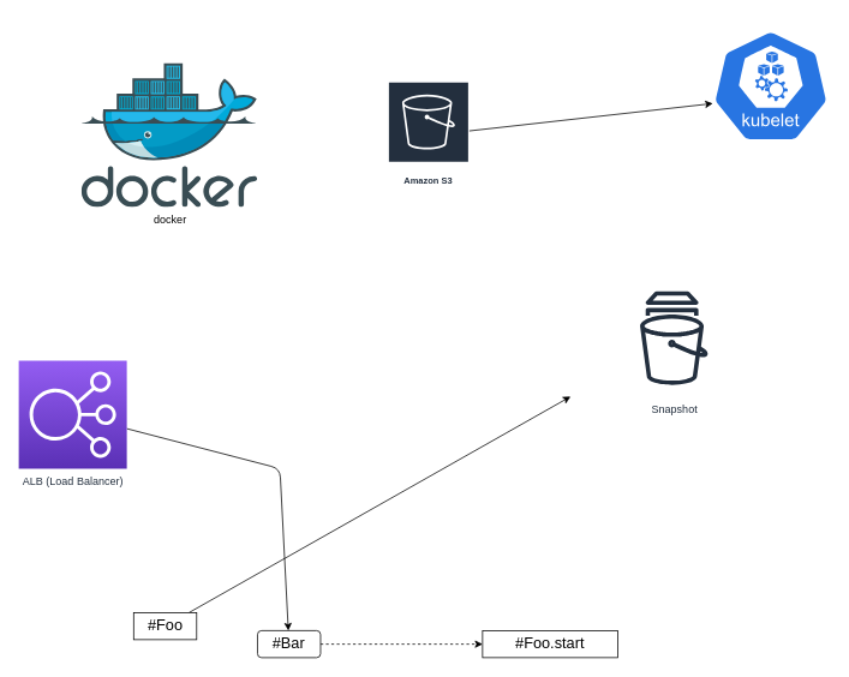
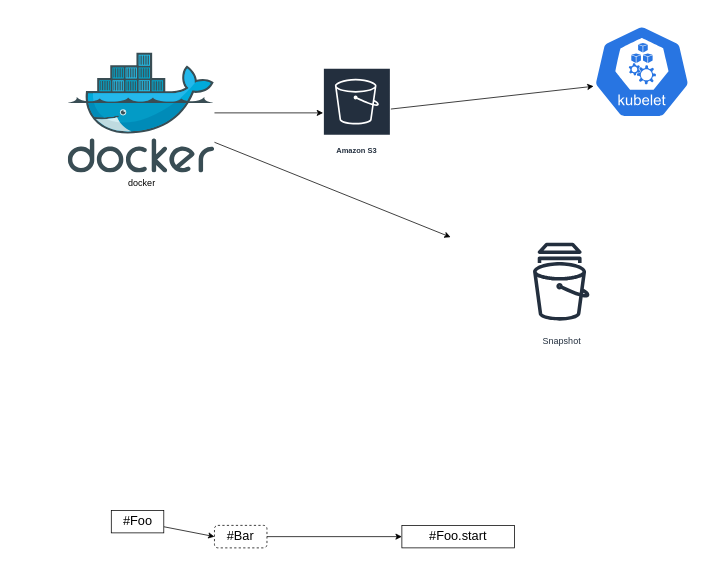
  <mxCell id="0" />
  <mxCell id="1" parent="0" />
+ <mxCell id="2" style="edgeStyle=none;html=1;" parent="1" source="4" target="6" edge="1"><mxGeometry relative="1" as="geometry" /></mxCell>
+ <mxCell id="3" style="edgeStyle=none;html=1;" edge="1" parent="1" source="4" target="7"><mxGeometry relative="1" as="geometry" /></mxCell>
  <mxCell id="4" value="docker" style="sketch=0;aspect=fixed;html=1;points=[];align=center;image;fontSize=12;image=img/lib/mscae/Docker.svg;" parent="1" vertex="1"><mxGeometry x="90" y="70" width="195.12" height="160" as="geometry" /></mxCell>
  <mxCell id="5" style="edgeStyle=none;html=1;entryX=0.005;entryY=0.63;entryDx=0;entryDy=0;entryPerimeter=0;" edge="1" parent="1" source="6" target="8"><mxGeometry relative="1" as="geometry" /></mxCell>
  <mxCell id="6" value="Amazon S3" style="sketch=0;outlineConnect=0;fontColor=#232F3E;gradientColor=none;strokeColor=#ffffff;fillColor=#232F3E;dashed=0;verticalLabelPosition=middle;verticalAlign=bottom;align=center;html=1;whiteSpace=wrap;fontSize=10;fontStyle=1;spacing=3;shape=mxgraph.aws4.productIcon;prIcon=mxgraph.aws4.s3;" vertex="1" parent="1"><mxGeometry x="430" y="90" width="90" height="120" as="geometry" /></mxCell>
  <mxCell id="7" value="Snapshot" style="sketch=0;outlineConnect=0;fontColor=#232F3E;gradientColor=none;strokeColor=#232F3E;fillColor=#ffffff;dashed=0;verticalLabelPosition=bottom;verticalAlign=top;align=center;html=1;fontSize=12;fontStyle=0;aspect=fixed;shape=mxgraph.aws4.resourceIcon;resIcon=mxgraph.aws4.snapshot;" vertex="1" parent="1"><mxGeometry x="600" y="310" width="295" height="130" as="geometry" /></mxCell>
  <mxCell id="8" value="" style="sketch=0;html=1;dashed=0;whitespace=wrap;fillColor=#2875E2;strokeColor=#ffffff;points=[[0.005,0.63,0],[0.1,0.2,0],[0.9,0.2,0],[0.5,0,0],[0.995,0.63,0],[0.72,0.99,0],[0.5,1,0],[0.28,0.99,0]];verticalLabelPosition=bottom;align=center;verticalAlign=top;shape=mxgraph.kubernetes.icon;prIcon=kubelet" vertex="1" parent="1"><mxGeometry x="790" y="20" width="130" height="150" as="geometry" /></mxCell>
  <mxCell id="9" value="&lt;font style=&quot;font-size: 17px;&quot;&gt;#Foo.start&lt;/font&gt;" style="rounded=0;whiteSpace=wrap;html=1;" vertex="1" parent="1"><mxGeometry x="535" y="700" width="150" height="30" as="geometry" /></mxCell>
- <mxCell id="10" style="edgeStyle=none;html=1;" edge="1" parent="1" source="11" target="15"><mxGeometry relative="1" as="geometry"><Array as="points"><mxPoint x="310" y="520" /></Array></mxGeometry></mxCell>
- <mxCell id="11" value="ALB (Load Balancer)" style="sketch=0;points=[[0,0,0],[0.25,0,0],[0.5,0,0],[0.75,0,0],[1,0,0],[0,1,0],[0.25,1,0],[0.5,1,0],[0.75,1,0],[1,1,0],[0,0.25,0],[0,0.5,0],[0,0.75,0],[1,0.25,0],[1,0.5,0],[1,0.75,0]];outlineConnect=0;fontColor=#232F3E;gradientColor=#945DF2;gradientDirection=north;fillColor=#5A30B5;strokeColor=#ffffff;dashed=0;verticalLabelPosition=bottom;verticalAlign=top;align=center;html=1;fontSize=12;fontStyle=0;aspect=fixed;shape=mxgraph.aws4.resourceIcon;resIcon=mxgraph.aws4.elastic_load_balancing;" vertex="1" parent="1"><mxGeometry x="20" y="400" width="120" height="120" as="geometry" /></mxCell>
- <mxCell id="12" style="edgeStyle=none;html=1;fontSize=17;" edge="1" parent="1" source="13" target="7"><mxGeometry relative="1" as="geometry" /></mxCell>
+ <mxCell id="12" style="edgeStyle=none;html=1;entryX=0;entryY=0.5;entryDx=0;entryDy=0;fontSize=17;" edge="1" parent="1" source="13" target="15"><mxGeometry relative="1" as="geometry" /></mxCell>
  <mxCell id="13" value="&lt;font style=&quot;font-size: 17px;&quot;&gt;#Foo&lt;/font&gt;" style="rounded=0;whiteSpace=wrap;html=1;" vertex="1" parent="1"><mxGeometry x="147.56" y="680" width="70" height="30" as="geometry" /></mxCell>
- <mxCell id="14" style="edgeStyle=none;html=1;fontSize=17;dashed=1;" edge="1" parent="1" source="15" target="9"><mxGeometry relative="1" as="geometry" /></mxCell>
- <mxCell id="15" value="&lt;font style=&quot;font-size: 17px;&quot;&gt;#Bar&lt;/font&gt;" style="rounded=1;whiteSpace=wrap;html=1;" vertex="1" parent="1"><mxGeometry x="285.12" y="700" width="70" height="30" as="geometry" /></mxCell>
+ <mxCell id="14" style="edgeStyle=none;html=1;fontSize=17;" edge="1" parent="1" source="15" target="9"><mxGeometry relative="1" as="geometry" /></mxCell>
+ <mxCell id="15" value="&lt;font style=&quot;font-size: 17px;&quot;&gt;#Bar&lt;/font&gt;" style="rounded=1;whiteSpace=wrap;html=1;dashed=1;" vertex="1" parent="1"><mxGeometry x="285.12" y="700" width="70" height="30" as="geometry" /></mxCell>
